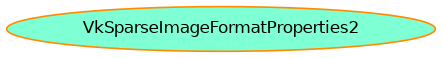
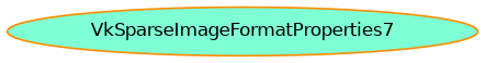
  digraph {
    rankdir=TB
-   n1 [color=darkorange fillcolor=aquamarine fontname=Helvetica fontsize=10 height=0.2 label=VkSparseImageFormatProperties2 shape=ellipse style=filled width=0.4]
+   n1 [color=darkorange fillcolor=aquamarine fontname=Helvetica fontsize=10 height=0.2 label=VkSparseImageFormatProperties7 shape=ellipse style=filled width=0.4]
  }
